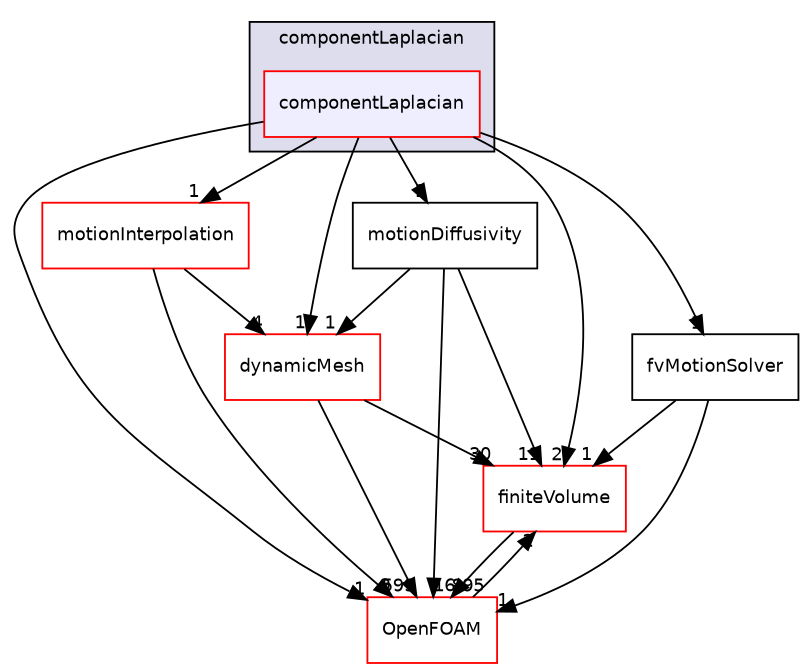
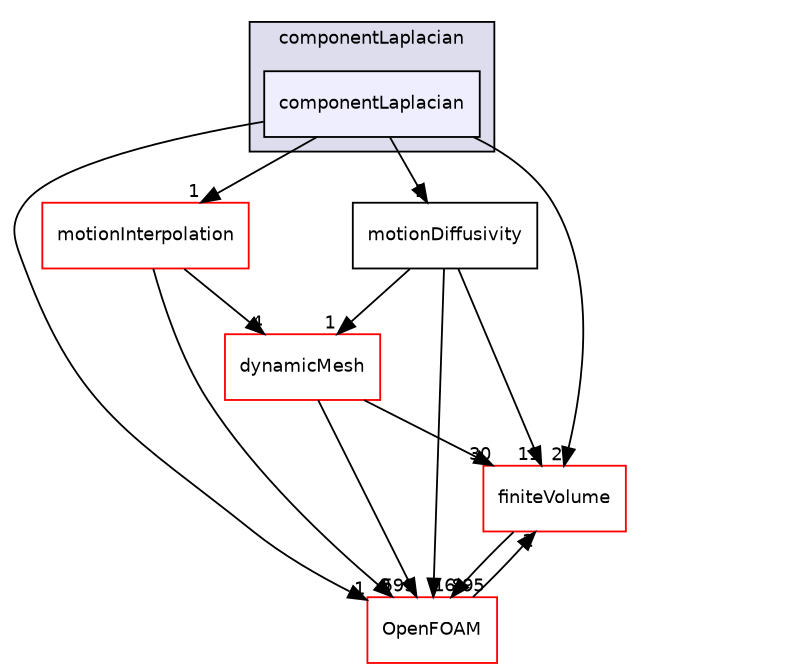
  digraph {
    compound=true
    node [fontname=Helvetica fontsize=10 shape=box color=red]
    edge [headlabel=1 labeldistance=1.5 labelfontname=Helvetica labelfontsize=10]
-   n1 [fillcolor="#eeeeff" label=componentLaplacian pencolor=black style=filled]
+   n1 [fillcolor="#eeeeff" label=componentLaplacian pencolor=black style=filled color=""]
    n2 [label=finiteVolume]
    n3 [label=dynamicMesh]
    n4 [label=motionInterpolation]
    n5 [label=OpenFOAM]
-   n6 [label=fvMotionSolver color=""]
    n7 [color=black label=motionDiffusivity]
    subgraph cluster_1 {
      bgcolor="#ddddee"
      fontname=Helvetica
      fontsize=10
      label=componentLaplacian
      pencolor=black
      n1
    }
    n1 -> n2 [headlabel=2]
-   n1 -> n3
    n1 -> n4
    n1 -> n5
-   n1 -> n6
    n1 -> n7
    n2 -> n5 [headlabel=895]
    n3 -> n2 [headlabel=30]
    n3 -> n5 [headlabel=599]
    n4 -> n3 [headlabel=4]
    n4 -> n5 [headlabel=9]
    n5 -> n2 [headlabel=2]
-   n6 -> n2
-   n6 -> n5
    n7 -> n2 [headlabel=11]
    n7 -> n3
    n7 -> n5 [headlabel=16]
  }
